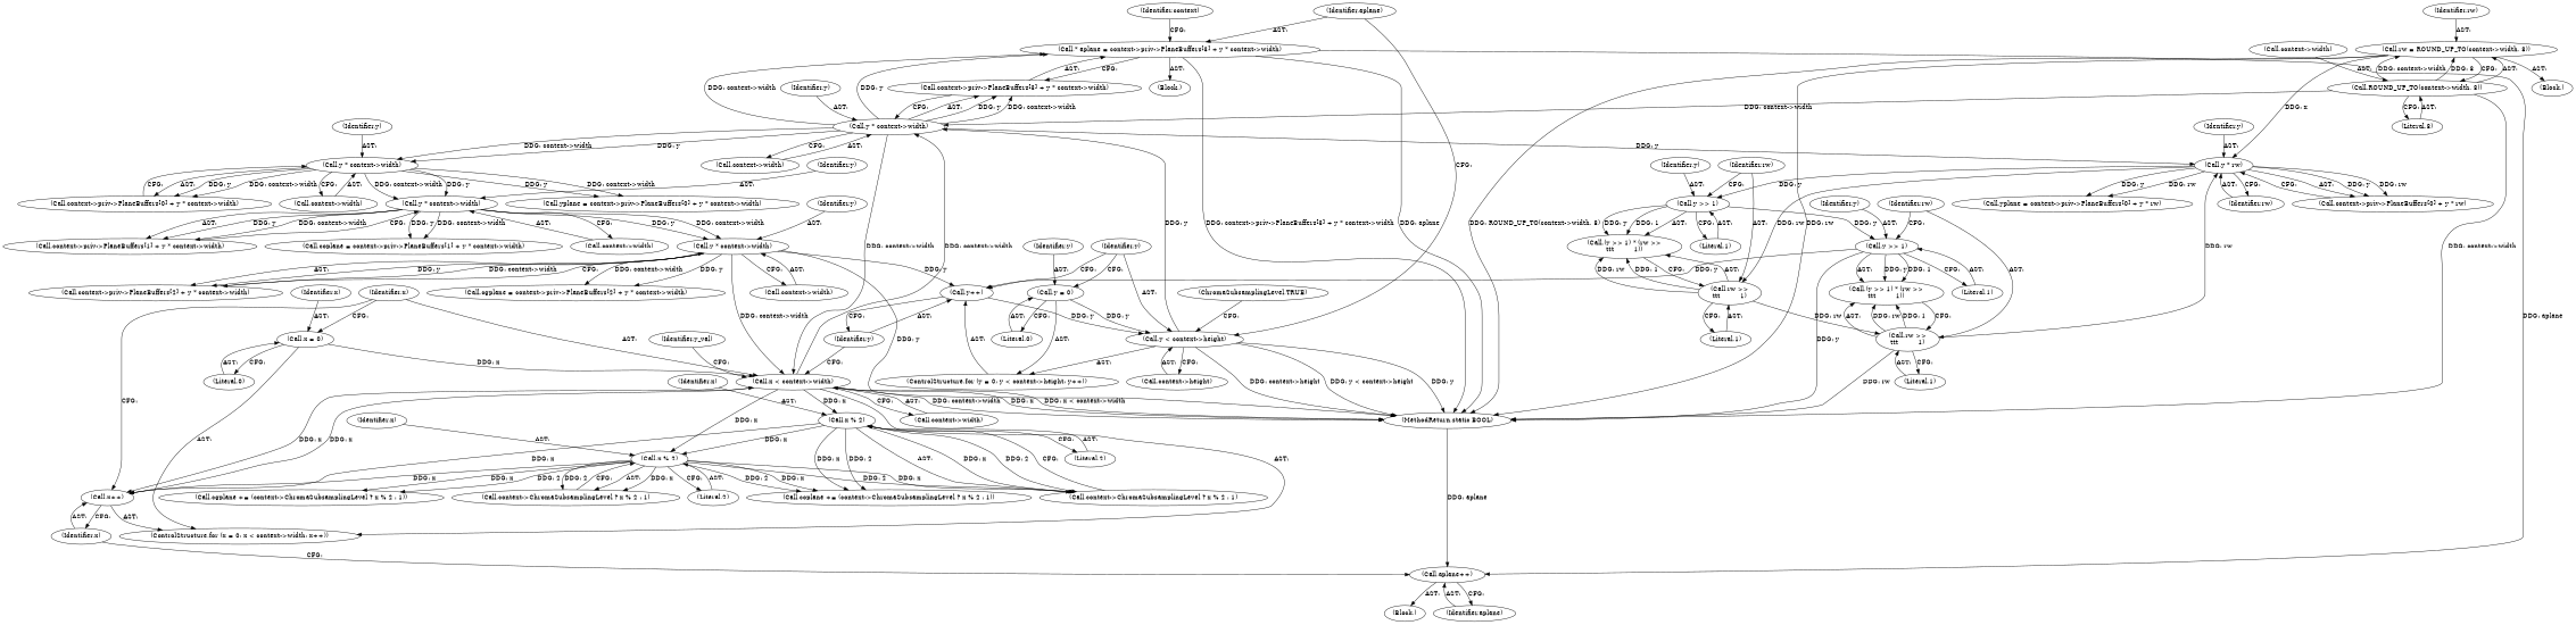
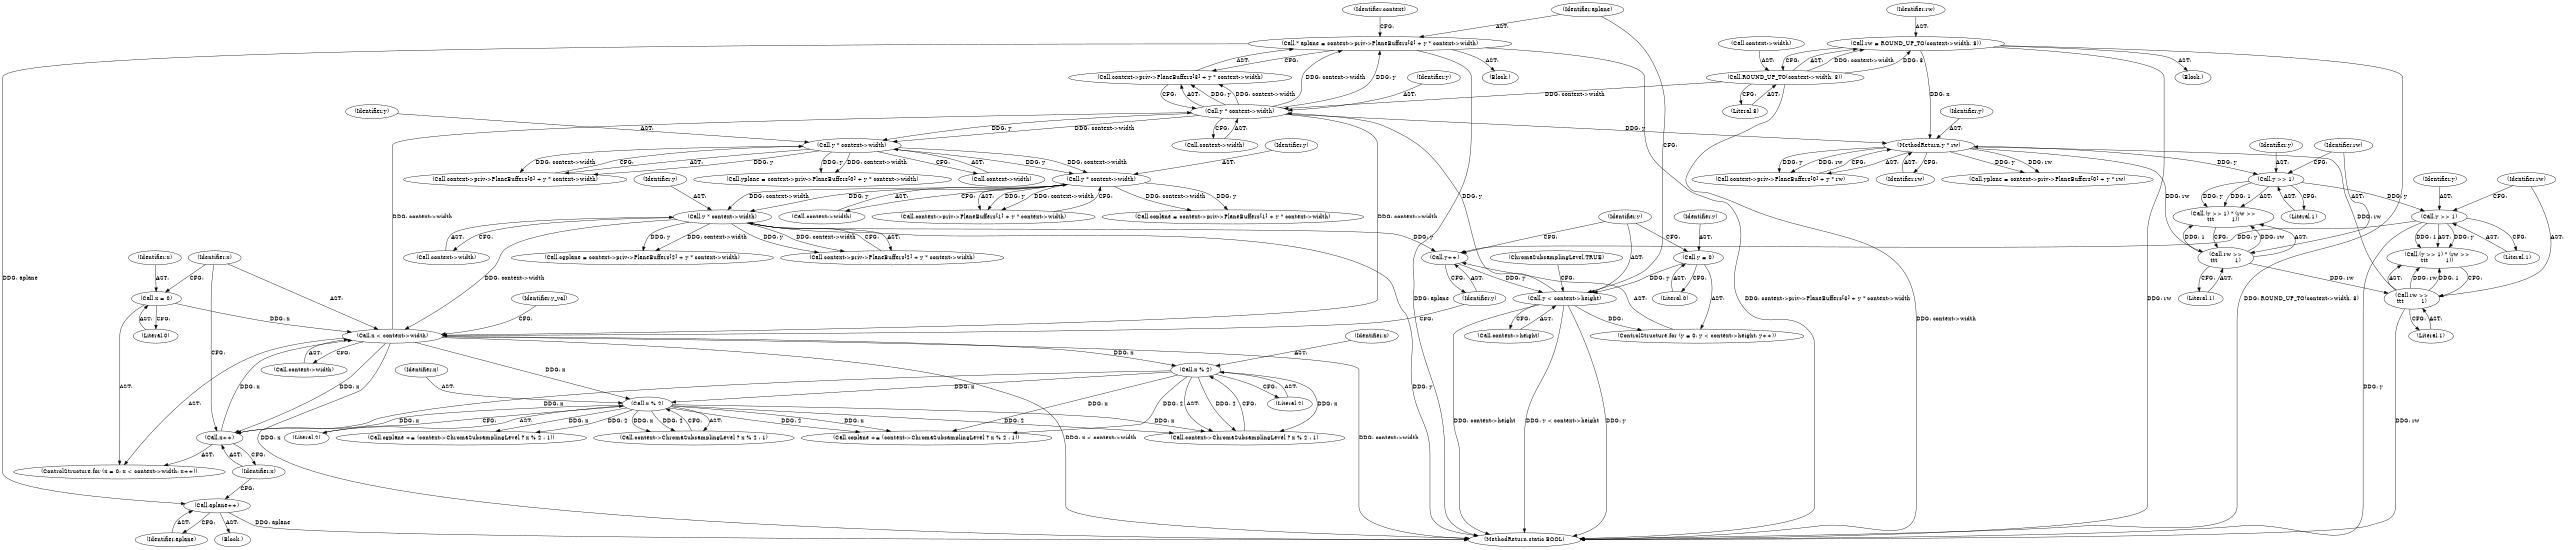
  digraph {
    n1 [label="(Call,* aplane = context->priv->PlaneBuffers[3] + y * context->width)"]
    n2 [label="(Call,aplane++)"]
    n3 [label="(MethodReturn,static BOOL)"]
    n4 [label="(Block,)"]
    n5 [label="(Call,context->priv->PlaneBuffers[3] + y * context->width)"]
    n6 [label="(Block,)"]
    n7 [label="(Identifier,aplane)"]
    n8 [label="(Call,y * context->width)"]
-   n9 [label="(Call,y * rw)"]
+   n9 [label="(MethodReturn,y * rw)"]
    n10 [label="(Call,y * context->width)"]
    n11 [label="(Call,x < context->width)"]
    n12 [label="(Call,context->width)"]
    n13 [label="(Call,y >> 1)"]
    n14 [label="(Call,rw >>\n\t\t\t          1)"]
    n15 [label="(Call,yplane = context->priv->PlaneBuffers[0] + y * rw)"]
    n16 [label="(Identifier,rw)"]
    n17 [label="(Call,context->priv->PlaneBuffers[0] + y * rw)"]
    n18 [label="(Call,y * context->width)"]
    n19 [label="(Call,context->width)"]
    n20 [label="(Call,context->priv->PlaneBuffers[0] + y * context->width)"]
    n21 [label="(Call,yplane = context->priv->PlaneBuffers[0] + y * context->width)"]
    n22 [label="(Call,x++)"]
    n23 [label="(Call,x % 2)"]
    n24 [label="(Call,x % 2)"]
    n25 [label="(Call,context->width)"]
    n26 [label="(ControlStructure,for (x = 0; x < context->width; x++))"]
    n27 [label="(Call,y < context->height)"]
    n28 [label="(Call,context->height)"]
    n29 [label="(ControlStructure,for (y = 0; y < context->height; y++))"]
    n30 [label="(Call,y++)"]
    n31 [label="(Identifier,y)"]
    n32 [label="(Call,y >> 1)"]
    n33 [label="(Literal,1)"]
    n34 [label="(Call,(y >> 1) * (rw >>\n\t\t\t          1))"]
    n35 [label="(Call,rw >>\n\t\t\t          1)"]
    n36 [label="(Literal,1)"]
    n37 [label="(Call,(y >> 1) * (rw >>\n\t\t\t          1))"]
    n38 [label="(Literal,1)"]
    n39 [label="(Call,rw = ROUND_UP_TO(context->width, 8))"]
    n40 [label="(Call,ROUND_UP_TO(context->width, 8))"]
    n41 [label="(Block,)"]
    n42 [label="(Literal,8)"]
    n43 [label="(Literal,1)"]
    n44 [label="(Call,y * context->width)"]
    n45 [label="(Call,context->priv->PlaneBuffers[2] + y * context->width)"]
    n46 [label="(Call,context->width)"]
    n47 [label="(Call,cgplane = context->priv->PlaneBuffers[2] + y * context->width)"]
    n48 [label="(Call,coplane = context->priv->PlaneBuffers[1] + y * context->width)"]
    n49 [label="(Call,context->priv->PlaneBuffers[1] + y * context->width)"]
    n50 [label="(Call,context->width)"]
    n51 [label="(Call,y = 0)"]
    n52 [label="(Literal,0)"]
    n53 [label="(Identifier,x)"]
    n54 [label="(Call,coplane += (context->ChromaSubsamplingLevel ? x % 2 : 1))"]
    n55 [label="(Literal,2)"]
    n56 [label="(Call,context->ChromaSubsamplingLevel ? x % 2 : 1)"]
    n57 [label="(Literal,2)"]
    n58 [label="(Call,cgplane += (context->ChromaSubsamplingLevel ? x % 2 : 1))"]
    n59 [label="(Call,context->ChromaSubsamplingLevel ? x % 2 : 1)"]
    n60 [label="(Call,x = 0)"]
    n61 [label="(Literal,0)"]
    n62 [label="(Identifier,x)"]
    n63 [label="(Identifier,y)"]
    n64 [label="(Identifier,x)"]
    n65 [label="(Identifier,y)"]
    n66 [label="(Identifier,y)"]
    n67 [label="(Identifier,x)"]
    n68 [label="(Identifier,y)"]
    n69 [label="(Identifier,y)"]
    n70 [label="(Identifier,y)"]
    n71 [label="(Identifier,rw)"]
    n72 [label="(Identifier,x)"]
    n73 [label="(Call,context->width)"]
    n74 [label="(Identifier,rw)"]
    n75 [label="(Identifier,y)"]
    n76 [label="(ChromaSubsamplingLevel,TRUE)"]
    n77 [label="(Identifier,aplane)"]
    n78 [label="(Identifier,y)"]
    n79 [label="(Identifier,context)"]
    n80 [label="(Identifier,rw)"]
    n81 [label="(Identifier,y)"]
    n82 [label="(Identifier,y_val)"]
    n1 -> n2 [label="DDG: aplane"]
    n1 -> n3 [label="DDG: aplane"]
    n1 -> n3 [label="DDG: context->priv->PlaneBuffers[3] + y * context->width"]
    n1 -> n4 [label="AST: "]
    n1 -> n5 [label="CFG: "]
-   n3 -> n2 [label="DDG: aplane"]
+   n2 -> n3 [label="DDG: aplane"]
    n2 -> n6 [label="AST: "]
    n2 -> n7 [label="CFG: "]
    n5 -> n1 [label="AST: "]
    n5 -> n8 [label="CFG: "]
    n7 -> n2 [label="AST: "]
    n8 -> n1 [label="DDG: y"]
    n8 -> n1 [label="DDG: context->width"]
    n8 -> n5 [label="AST: "]
    n8 -> n5 [label="DDG: y"]
    n8 -> n5 [label="DDG: context->width"]
    n8 -> n9 [label="DDG: y"]
    n8 -> n10 [label="DDG: y"]
    n8 -> n10 [label="DDG: context->width"]
    n8 -> n11 [label="DDG: context->width"]
    n8 -> n12 [label="CFG: "]
    n9 -> n13 [label="DDG: y"]
    n9 -> n14 [label="DDG: rw"]
    n9 -> n15 [label="DDG: y"]
    n9 -> n15 [label="DDG: rw"]
    n9 -> n16 [label="CFG: "]
    n9 -> n17 [label="AST: "]
    n9 -> n17 [label="DDG: y"]
    n9 -> n17 [label="DDG: rw"]
    n10 -> n18 [label="DDG: y"]
    n10 -> n18 [label="DDG: context->width"]
    n10 -> n19 [label="CFG: "]
    n10 -> n20 [label="AST: "]
    n10 -> n20 [label="DDG: y"]
    n10 -> n20 [label="DDG: context->width"]
    n10 -> n21 [label="DDG: y"]
    n10 -> n21 [label="DDG: context->width"]
    n11 -> n3 [label="DDG: context->width"]
    n11 -> n3 [label="DDG: x"]
    n11 -> n3 [label="DDG: x < context->width"]
    n11 -> n8 [label="DDG: context->width"]
    n11 -> n22 [label="DDG: x"]
    n11 -> n23 [label="DDG: x"]
    n11 -> n24 [label="DDG: x"]
    n11 -> n25 [label="CFG: "]
    n11 -> n26 [label="AST: "]
    n12 -> n8 [label="AST: "]
    n13 -> n32 [label="DDG: y"]
    n13 -> n36 [label="CFG: "]
    n13 -> n37 [label="AST: "]
    n13 -> n37 [label="DDG: y"]
    n13 -> n37 [label="DDG: 1"]
    n14 -> n35 [label="DDG: rw"]
    n14 -> n37 [label="AST: "]
    n14 -> n37 [label="DDG: rw"]
    n14 -> n37 [label="DDG: 1"]
    n14 -> n38 [label="CFG: "]
    n16 -> n9 [label="AST: "]
    n17 -> n9 [label="CFG: "]
    n18 -> n44 [label="DDG: y"]
    n18 -> n44 [label="DDG: context->width"]
    n18 -> n48 [label="DDG: y"]
    n18 -> n48 [label="DDG: context->width"]
    n18 -> n49 [label="AST: "]
    n18 -> n49 [label="DDG: y"]
    n18 -> n49 [label="DDG: context->width"]
    n18 -> n50 [label="CFG: "]
    n19 -> n10 [label="AST: "]
    n20 -> n10 [label="CFG: "]
    n22 -> n11 [label="DDG: x"]
    n22 -> n26 [label="AST: "]
    n22 -> n53 [label="CFG: "]
    n23 -> n22 [label="DDG: x"]
    n23 -> n24 [label="DDG: x"]
    n23 -> n54 [label="DDG: x"]
    n23 -> n54 [label="DDG: 2"]
    n23 -> n55 [label="CFG: "]
    n23 -> n56 [label="AST: "]
    n23 -> n56 [label="DDG: x"]
    n23 -> n56 [label="DDG: 2"]
    n24 -> n22 [label="DDG: x"]
    n24 -> n54 [label="DDG: x"]
    n24 -> n54 [label="DDG: 2"]
    n24 -> n56 [label="DDG: x"]
    n24 -> n56 [label="DDG: 2"]
    n24 -> n57 [label="CFG: "]
    n24 -> n58 [label="DDG: x"]
    n24 -> n58 [label="DDG: 2"]
    n24 -> n59 [label="AST: "]
    n24 -> n59 [label="DDG: x"]
    n24 -> n59 [label="DDG: 2"]
    n25 -> n11 [label="AST: "]
    n27 -> n3 [label="DDG: y"]
    n27 -> n3 [label="DDG: context->height"]
    n27 -> n3 [label="DDG: y < context->height"]
    n27 -> n8 [label="DDG: y"]
    n27 -> n28 [label="CFG: "]
-   n27 -> n29 [label="AST: "]
+   n27 -> n29 [label="DDG: "]
    n28 -> n27 [label="AST: "]
    n29 -> n30 [label="AST: "]
    n30 -> n27 [label="DDG: y"]
    n30 -> n31 [label="CFG: "]
    n31 -> n11 [label="CFG: "]
    n31 -> n30 [label="AST: "]
    n32 -> n3 [label="DDG: y"]
    n32 -> n30 [label="DDG: y"]
    n32 -> n33 [label="CFG: "]
    n32 -> n34 [label="AST: "]
    n32 -> n34 [label="DDG: y"]
    n32 -> n34 [label="DDG: 1"]
    n33 -> n32 [label="AST: "]
    n34 -> n35 [label="CFG: "]
    n35 -> n3 [label="DDG: rw"]
    n35 -> n9 [label="DDG: rw"]
    n35 -> n34 [label="AST: "]
    n35 -> n34 [label="DDG: rw"]
    n35 -> n34 [label="DDG: 1"]
    n35 -> n43 [label="CFG: "]
    n36 -> n13 [label="AST: "]
    n37 -> n14 [label="CFG: "]
    n38 -> n14 [label="AST: "]
    n39 -> n3 [label="DDG: rw"]
    n39 -> n3 [label="DDG: ROUND_UP_TO(context->width, 8)"]
    n39 -> n9 [label="DDG: x"]
    n39 -> n40 [label="CFG: "]
    n39 -> n41 [label="AST: "]
    n40 -> n3 [label="DDG: context->width"]
    n40 -> n8 [label="DDG: context->width"]
    n40 -> n39 [label="AST: "]
    n40 -> n39 [label="DDG: context->width"]
    n40 -> n39 [label="DDG: 8"]
    n40 -> n42 [label="CFG: "]
    n42 -> n40 [label="AST: "]
    n43 -> n35 [label="AST: "]
    n44 -> n3 [label="DDG: y"]
    n44 -> n11 [label="DDG: context->width"]
    n44 -> n30 [label="DDG: y"]
    n44 -> n45 [label="AST: "]
    n44 -> n45 [label="DDG: y"]
    n44 -> n45 [label="DDG: context->width"]
    n44 -> n46 [label="CFG: "]
    n44 -> n47 [label="DDG: y"]
    n44 -> n47 [label="DDG: context->width"]
    n45 -> n44 [label="CFG: "]
    n46 -> n44 [label="AST: "]
    n49 -> n18 [label="CFG: "]
    n50 -> n18 [label="AST: "]
    n51 -> n27 [label="DDG: y"]
    n51 -> n29 [label="AST: "]
    n51 -> n52 [label="CFG: "]
    n52 -> n51 [label="AST: "]
    n53 -> n2 [label="CFG: "]
    n53 -> n22 [label="AST: "]
    n55 -> n23 [label="AST: "]
    n56 -> n23 [label="CFG: "]
    n57 -> n24 [label="AST: "]
    n59 -> n24 [label="CFG: "]
    n60 -> n11 [label="DDG: x"]
    n60 -> n26 [label="AST: "]
    n60 -> n61 [label="CFG: "]
    n61 -> n60 [label="AST: "]
    n62 -> n24 [label="AST: "]
    n63 -> n27 [label="AST: "]
    n63 -> n30 [label="CFG: "]
    n63 -> n51 [label="CFG: "]
    n64 -> n60 [label="AST: "]
    n65 -> n32 [label="AST: "]
    n66 -> n8 [label="AST: "]
    n67 -> n11 [label="AST: "]
    n67 -> n22 [label="CFG: "]
    n67 -> n60 [label="CFG: "]
    n68 -> n51 [label="AST: "]
    n69 -> n44 [label="AST: "]
    n70 -> n18 [label="AST: "]
    n71 -> n32 [label="CFG: "]
    n71 -> n35 [label="AST: "]
    n72 -> n23 [label="AST: "]
    n73 -> n40 [label="AST: "]
    n74 -> n39 [label="AST: "]
    n75 -> n9 [label="AST: "]
    n76 -> n27 [label="CFG: "]
    n77 -> n1 [label="AST: "]
    n77 -> n27 [label="CFG: "]
    n78 -> n10 [label="AST: "]
    n79 -> n1 [label="CFG: "]
    n80 -> n13 [label="CFG: "]
    n80 -> n14 [label="AST: "]
    n81 -> n13 [label="AST: "]
    n82 -> n11 [label="CFG: "]
  }
